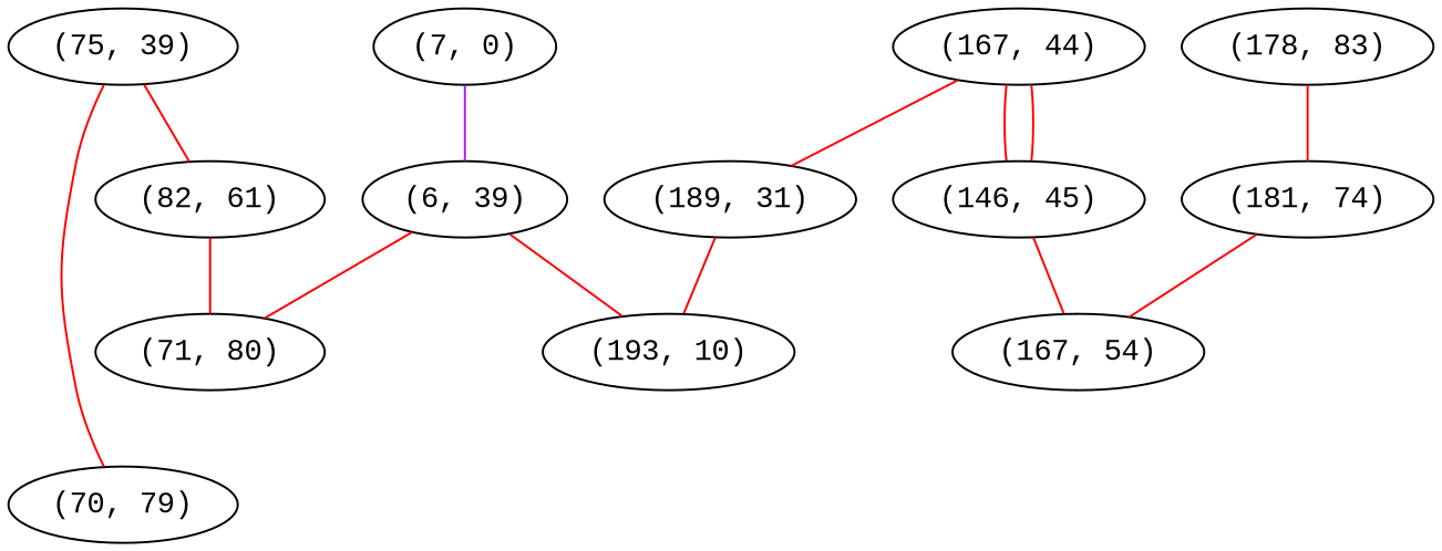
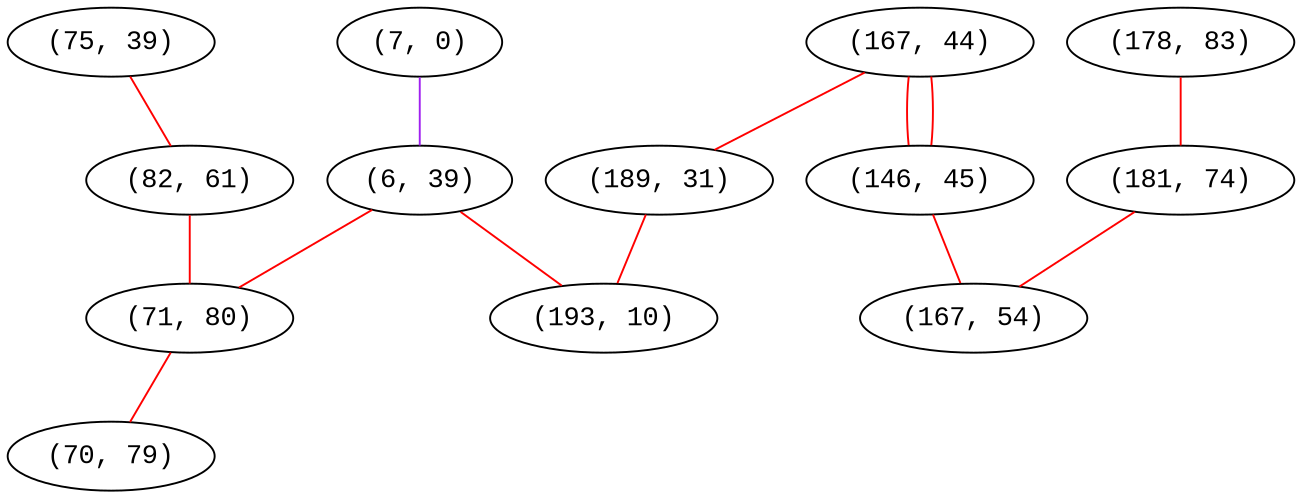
  graph {
    fontname="Liberation Mono"
    node [fontname="Liberation Mono"]
    edge [color=red fontname="Liberation Mono" weight=1]
    "(75, 39)"
    "(82, 61)"
    "(71, 80)"
    n4 [label="(7, 0)"]
    "(6, 39)"
    "(193, 10)"
    "(70, 79)"
    "(167, 44)"
    "(189, 31)"
    n10 [label="(146, 45)"]
    "(167, 54)"
    "(178, 83)"
    "(181, 74)"
    "(75, 39)" -- "(82, 61)"
    "(82, 61)" -- "(71, 80)"
-   "(75, 39)" -- "(70, 79)"
+   "(71, 80)" -- "(70, 79)"
    n4 -- "(6, 39)" [color=purple weight=4]
    "(6, 39)" -- "(71, 80)"
    "(6, 39)" -- "(193, 10)"
    "(167, 44)" -- "(189, 31)"
    "(167, 44)" -- n10
    "(167, 44)" -- n10
    "(189, 31)" -- "(193, 10)"
    n10 -- "(167, 54)"
    "(178, 83)" -- "(181, 74)"
    "(181, 74)" -- "(167, 54)"
  }
